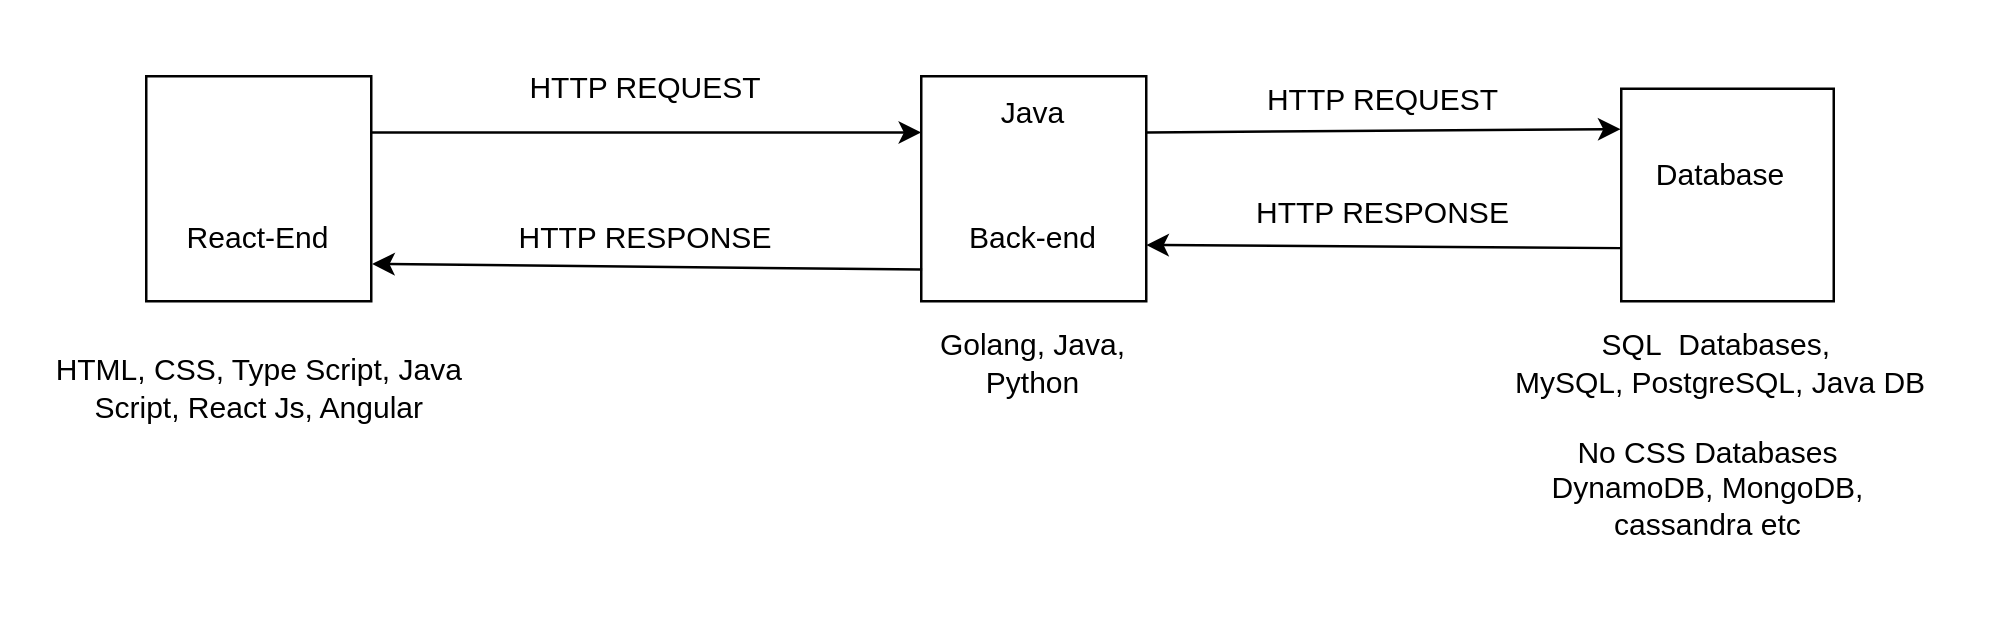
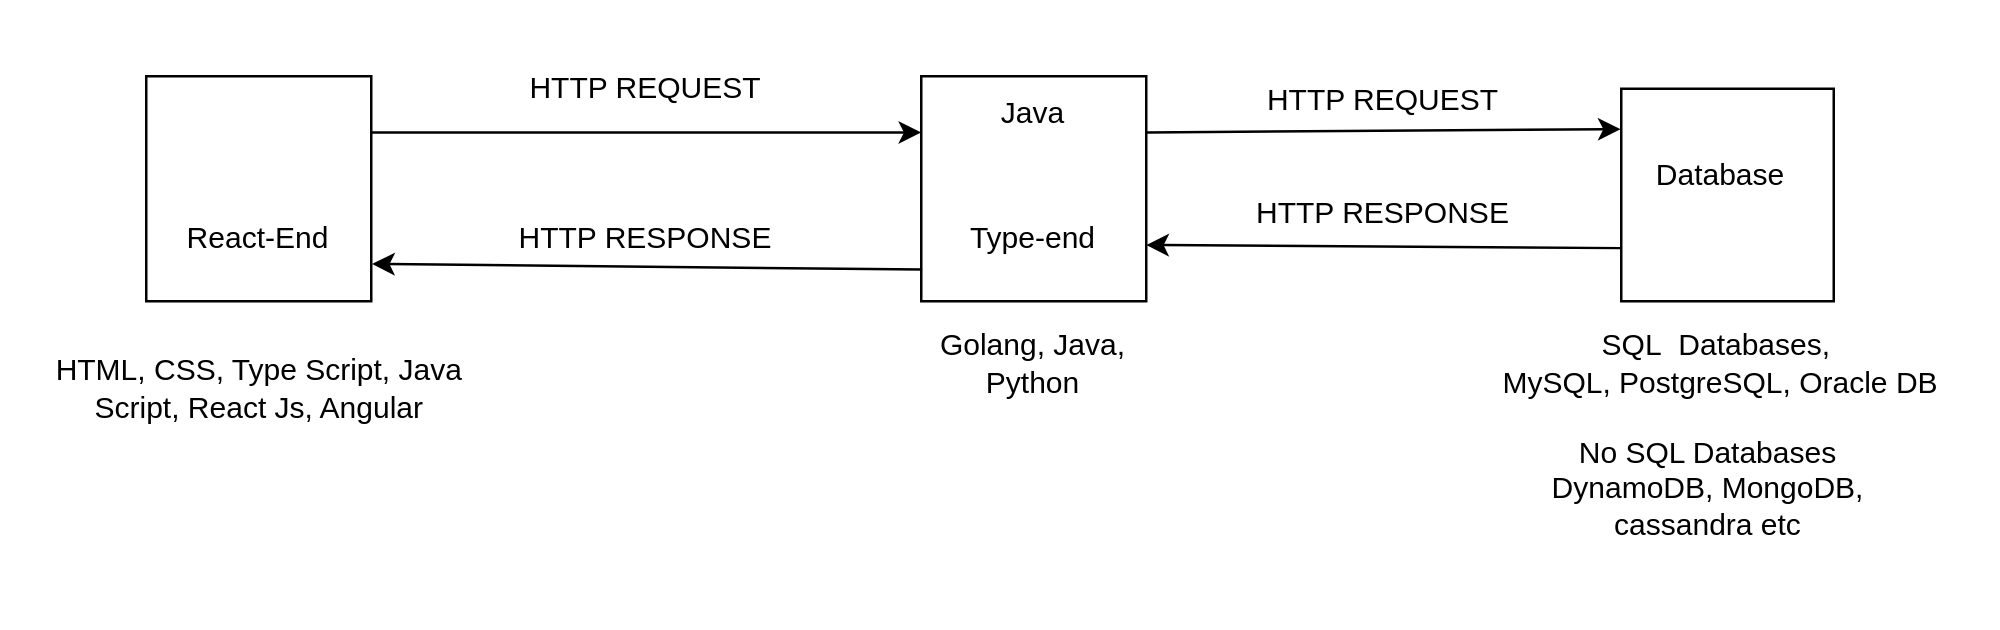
  <mxCell id="0" />
  <mxCell id="1" parent="0" />
  <mxCell id="2" value="" style="whiteSpace=wrap;html=1;aspect=fixed;" vertex="1" parent="1"><mxGeometry x="58" y="30" width="90" height="90" as="geometry" /></mxCell>
  <mxCell id="3" value="" style="whiteSpace=wrap;html=1;aspect=fixed;" vertex="1" parent="1"><mxGeometry x="368" y="30" width="90" height="90" as="geometry" /></mxCell>
  <mxCell id="4" value="React-End" style="text;html=1;align=center;verticalAlign=middle;whiteSpace=wrap;rounded=0;" vertex="1" parent="1"><mxGeometry x="73" y="80" width="60" height="30" as="geometry" /></mxCell>
  <mxCell id="5" value="Java" style="text;html=1;align=center;verticalAlign=middle;whiteSpace=wrap;rounded=0;" vertex="1" parent="1"><mxGeometry x="383" y="30" width="60" height="30" as="geometry" /></mxCell>
- <mxCell id="6" value="Back-end" style="text;html=1;align=center;verticalAlign=middle;whiteSpace=wrap;rounded=0;" vertex="1" parent="1"><mxGeometry x="383" y="80" width="60" height="30" as="geometry" /></mxCell>
+ <mxCell id="6" value="Type-end" style="text;html=1;align=center;verticalAlign=middle;whiteSpace=wrap;rounded=0;" vertex="1" parent="1"><mxGeometry x="383" y="80" width="60" height="30" as="geometry" /></mxCell>
  <mxCell id="7" value="HTML, CSS, Type Script, Java Script, React Js, Angular" style="text;html=1;align=center;verticalAlign=middle;whiteSpace=wrap;rounded=0;" vertex="1" parent="1"><mxGeometry x="20.5" y="140" width="165" height="30" as="geometry" /></mxCell>
  <mxCell id="8" value="Golang, Java, Python" style="text;html=1;align=center;verticalAlign=middle;whiteSpace=wrap;rounded=0;" vertex="1" parent="1"><mxGeometry x="358" y="130" width="110" height="30" as="geometry" /></mxCell>
  <mxCell id="9" value="" style="endArrow=classic;html=1;rounded=0;exitX=1;exitY=0.25;exitDx=0;exitDy=0;entryX=0;entryY=0.25;entryDx=0;entryDy=0;" edge="1" parent="1" source="2" target="3"><mxGeometry width="50" height="50" relative="1" as="geometry"><mxPoint x="308" y="130" as="sourcePoint" /><mxPoint x="358" y="80" as="targetPoint" /><Array as="points" /></mxGeometry></mxCell>
  <mxCell id="10" value="HTTP REQUEST" style="text;html=1;align=center;verticalAlign=middle;whiteSpace=wrap;rounded=0;" vertex="1" parent="1"><mxGeometry x="198" y="20" width="120" height="30" as="geometry" /></mxCell>
  <mxCell id="11" value="" style="whiteSpace=wrap;html=1;aspect=fixed;" vertex="1" parent="1"><mxGeometry x="648" y="35" width="85" height="85" as="geometry" /></mxCell>
  <mxCell id="12" value="Database" style="text;html=1;align=center;verticalAlign=middle;whiteSpace=wrap;rounded=0;" vertex="1" parent="1"><mxGeometry x="658" y="55" width="60" height="30" as="geometry" /></mxCell>
  <mxCell id="13" value="" style="endArrow=classic;html=1;rounded=0;exitX=1;exitY=0.25;exitDx=0;exitDy=0;entryX=-0.003;entryY=0.19;entryDx=0;entryDy=0;entryPerimeter=0;" edge="1" parent="1" source="3" target="11"><mxGeometry width="50" height="50" relative="1" as="geometry"><mxPoint x="308" y="130" as="sourcePoint" /><mxPoint x="648" y="51" as="targetPoint" /></mxGeometry></mxCell>
  <mxCell id="14" value="HTTP REQUEST" style="text;html=1;align=center;verticalAlign=middle;whiteSpace=wrap;rounded=0;" vertex="1" parent="1"><mxGeometry x="498" y="25" width="110" height="30" as="geometry" /></mxCell>
  <mxCell id="15" value="" style="endArrow=classic;html=1;rounded=0;entryX=1.004;entryY=0.834;entryDx=0;entryDy=0;entryPerimeter=0;exitX=0.004;exitY=0.859;exitDx=0;exitDy=0;exitPerimeter=0;" edge="1" parent="1" source="3" target="2"><mxGeometry width="50" height="50" relative="1" as="geometry"><mxPoint x="308" y="130" as="sourcePoint" /><mxPoint x="358" y="80" as="targetPoint" /></mxGeometry></mxCell>
  <mxCell id="16" value="" style="endArrow=classic;html=1;rounded=0;exitX=0;exitY=0.75;exitDx=0;exitDy=0;entryX=1;entryY=0.75;entryDx=0;entryDy=0;" edge="1" parent="1" source="11" target="3"><mxGeometry width="50" height="50" relative="1" as="geometry"><mxPoint x="308" y="130" as="sourcePoint" /><mxPoint x="358" y="80" as="targetPoint" /></mxGeometry></mxCell>
  <mxCell id="17" value="HTTP RESPONSE" style="text;html=1;align=center;verticalAlign=middle;whiteSpace=wrap;rounded=0;" vertex="1" parent="1"><mxGeometry x="198" y="80" width="120" height="30" as="geometry" /></mxCell>
  <mxCell id="18" value="HTTP RESPONSE" style="text;html=1;align=center;verticalAlign=middle;whiteSpace=wrap;rounded=0;" vertex="1" parent="1"><mxGeometry x="493" y="70" width="120" height="30" as="geometry" /></mxCell>
- <mxCell id="19" value="SQL&amp;nbsp; Databases,&amp;nbsp;&lt;br&gt;MySQL, PostgreSQL, Java DB" style="text;html=1;align=center;verticalAlign=middle;whiteSpace=wrap;rounded=0;" vertex="1" parent="1"><mxGeometry x="598" y="130" width="180" height="30" as="geometry" /></mxCell>
- <mxCell id="20" value="No CSS Databases&lt;br&gt;DynamoDB, MongoDB, cassandra etc" style="text;html=1;align=center;verticalAlign=middle;whiteSpace=wrap;rounded=0;" vertex="1" parent="1"><mxGeometry x="608" y="160" width="150" height="70" as="geometry" /></mxCell>
+ <mxCell id="19" value="SQL&amp;nbsp; Databases,&amp;nbsp;&lt;br&gt;MySQL, PostgreSQL, Oracle DB" style="text;html=1;align=center;verticalAlign=middle;whiteSpace=wrap;rounded=0;" vertex="1" parent="1"><mxGeometry x="598" y="130" width="180" height="30" as="geometry" /></mxCell>
+ <mxCell id="20" value="No SQL Databases&lt;br&gt;DynamoDB, MongoDB, cassandra etc" style="text;html=1;align=center;verticalAlign=middle;whiteSpace=wrap;rounded=0;" vertex="1" parent="1"><mxGeometry x="608" y="160" width="150" height="70" as="geometry" /></mxCell>
